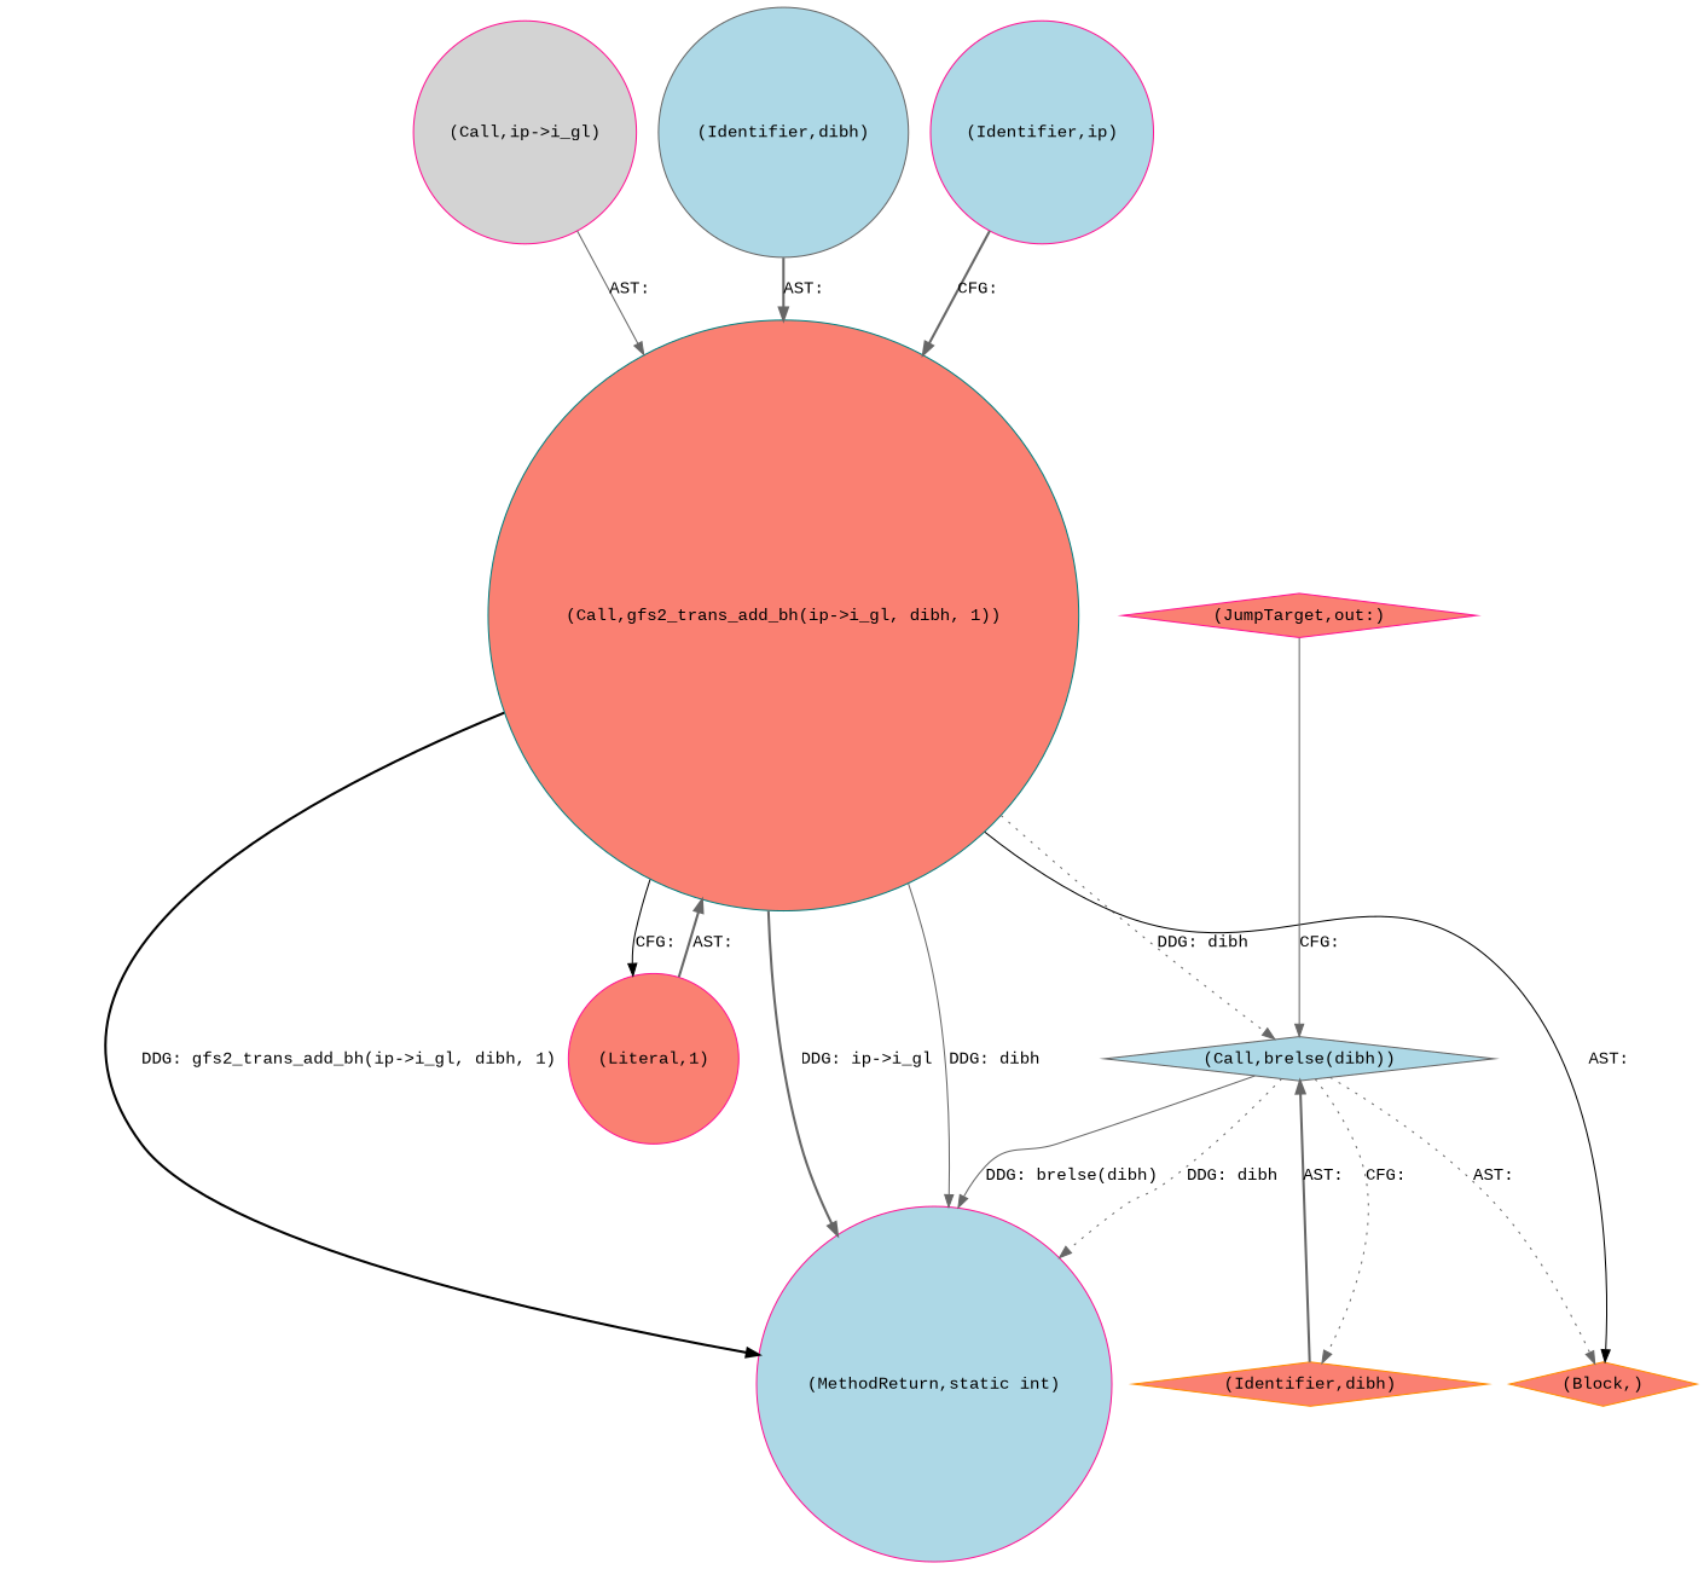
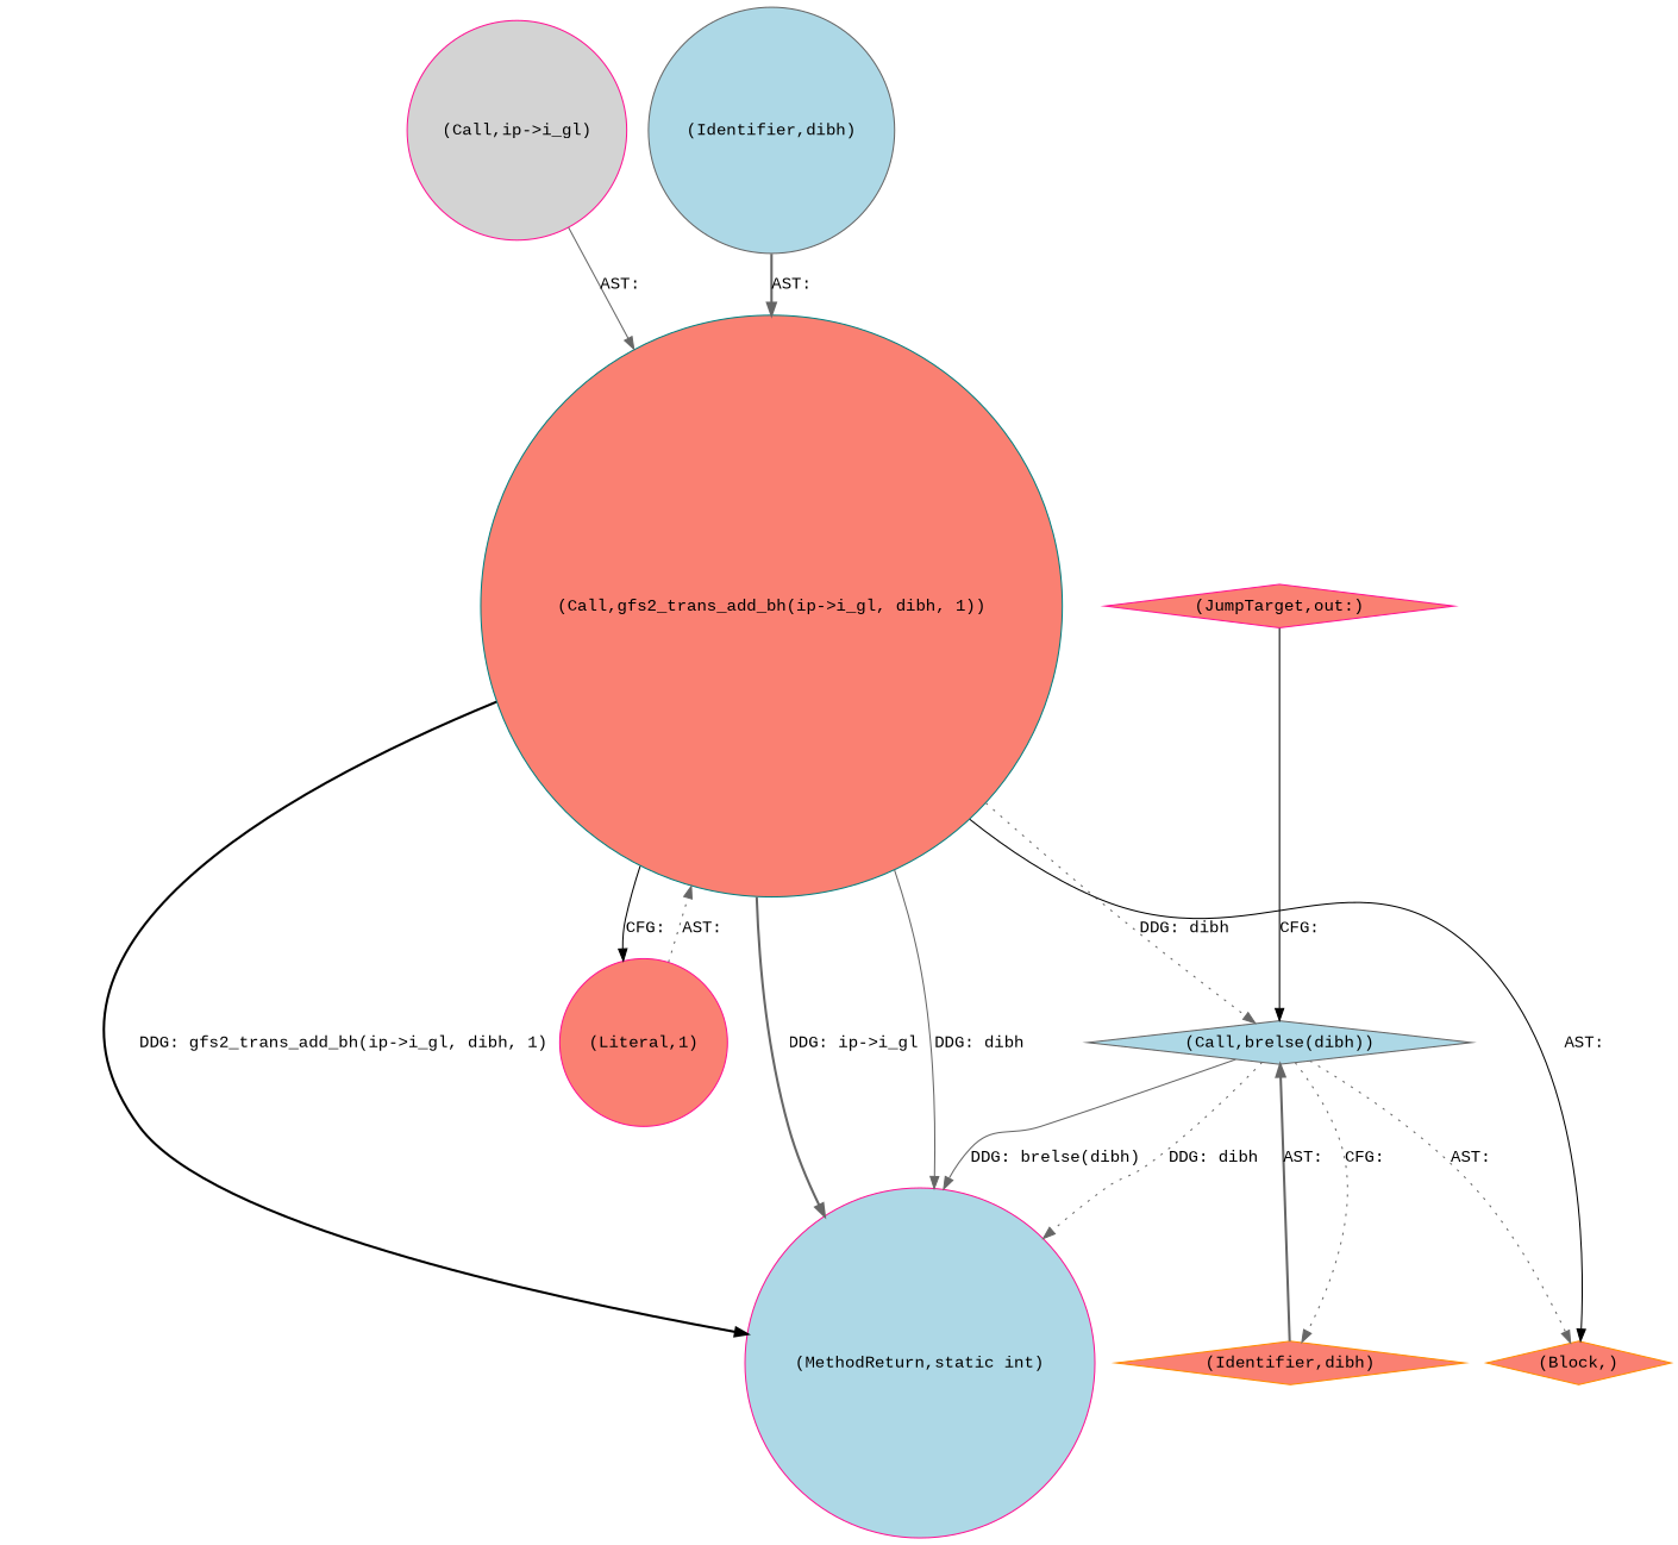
  digraph {
    fontname="Liberation Mono"
    node [color=deeppink fillcolor=salmon fontname="Liberation Mono" shape=circle style=filled]
    edge [color=gray40 fontname="Liberation Mono" style=solid]
    n1 [color=teal label="(Call,gfs2_trans_add_bh(ip->i_gl, dibh, 1))"]
    n2 [color=gray40 fillcolor=lightblue label="(Call,brelse(dibh))" shape=diamond]
    n3 [label="(Literal,1)"]
    n4 [color=darkorange label="(Block,)" shape=diamond]
    n5 [fillcolor=lightblue label="(MethodReturn,static int)"]
    n6 [color=darkorange label="(Identifier,dibh)" shape=diamond]
    n7 [fillcolor=lightgrey label="(Call,ip->i_gl)"]
    n8 [label="(JumpTarget,out:)" shape=diamond]
    n9 [color=gray40 fillcolor=lightblue label="(Identifier,dibh)"]
-   n10 [fillcolor=lightblue label="(Identifier,ip)"]
    n1 -> n2 [label="DDG: dibh" style=dotted]
    n1 -> n3 [color=black label="CFG: "]
    n1 -> n4 [color=black label="AST: "]
    n1 -> n5 [label="DDG: ip->i_gl" style=bold]
    n1 -> n5 [label="DDG: dibh"]
    n1 -> n5 [color=black label="DDG: gfs2_trans_add_bh(ip->i_gl, dibh, 1)" style=bold]
    n2 -> n4 [label="AST: " style=dotted]
    n2 -> n5 [label="DDG: dibh" style=dotted]
    n2 -> n5 [label="DDG: brelse(dibh)"]
    n2 -> n6 [label="CFG: " style=dotted]
-   n3 -> n1 [label="AST: " style=bold]
+   n3 -> n1 [label="AST: " style=dotted]
    n6 -> n2 [label="AST: " style=bold]
    n7 -> n1 [label="AST: "]
-   n8 -> n2 [label="CFG: "]
+   n8 -> n2 [color=black label="CFG: "]
    n9 -> n1 [label="AST: " style=bold]
-   n10 -> n1 [label="CFG: " style=bold]
  }
